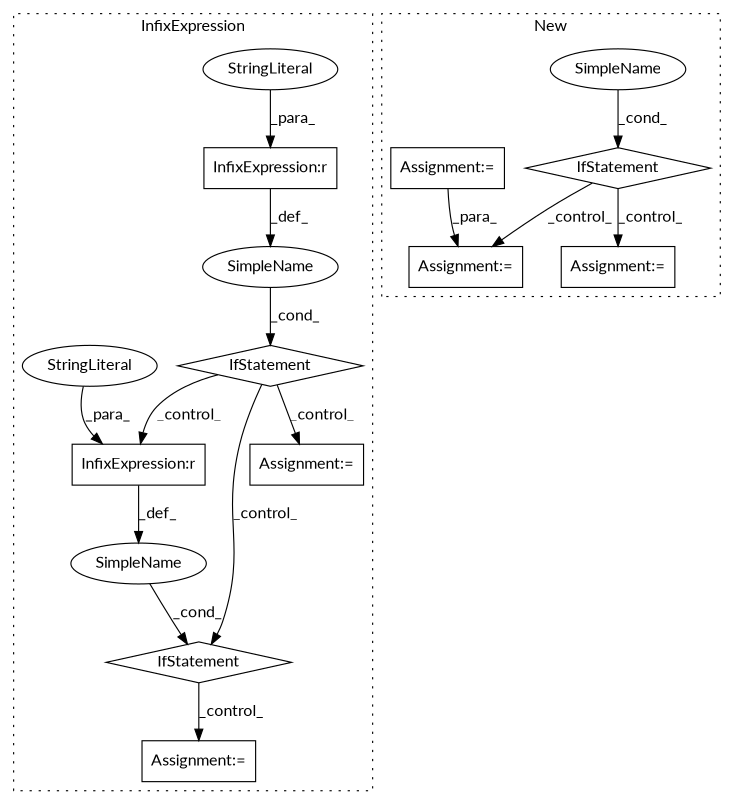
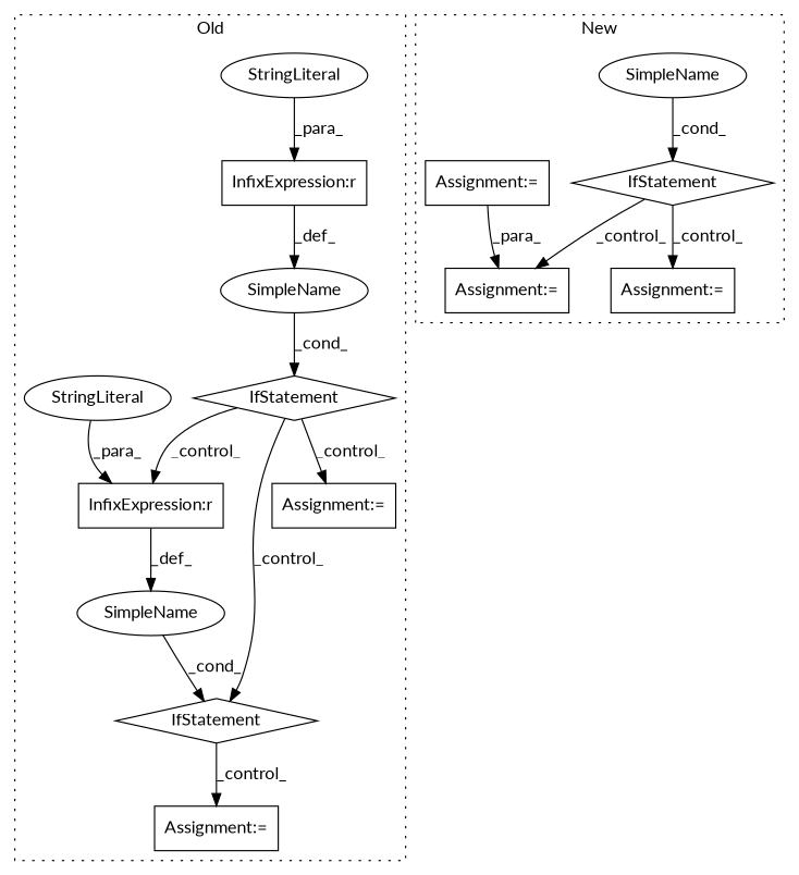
  digraph {
    fontname=Lato
    node [a=7 l=1 shape=box fontname=Lato]
    edge [fontname=Lato]
    n1 [a=25 l="4,2" label=IfStatement s="5773,5825" shape=diamond]
    n2 [label="Assignment:=" s=6219]
    n3 [a=42 label=SimpleName shape=ellipse l=""]
    n4 [label="Assignment:=" s=5955]
    n5 [a=25 l="4,2" label=IfStatement s="6040,6088" shape=diamond]
    n6 [a=42 label=SimpleName shape=ellipse l=""]
    n7 [a=27 l=4 label="InfixExpression:r" s=5796]
    n8 [a=45 l=25 label=StringLiteral s=5800 shape=ellipse]
    n9 [a=27 l=4 label="InfixExpression:r" s=6063]
    n10 [a=45 l=21 label=StringLiteral s=6067 shape=ellipse]
    n11 [a=25 l="8,2" label=IfStatement s="6343,6380" shape=diamond]
    n12 [label="Assignment:=" s=6398]
    n13 [a=42 label=SimpleName shape=ellipse l=""]
    n14 [label="Assignment:=" s=6313]
    n15 [l=14 label="Assignment:=" s=6574]
    subgraph cluster_1 {
-     label=InfixExpression
+     label=Old
      style=dotted
      n1
      n2
      n3
      n4
      n5
      n6
      n7
      n8
      n9
      n10
    }
    subgraph cluster_2 {
      label=New
      style=dotted
      n11
      n12
      n13
      n14
      n15
    }
    n1 -> n4 [label=_control_]
    n1 -> n5 [label=_control_]
    n1 -> n9 [label=_control_]
    n3 -> n1 [label=_cond_]
    n5 -> n2 [label=_control_]
    n6 -> n5 [label=_cond_]
    n7 -> n3 [label=_def_]
    n8 -> n7 [label=_para_]
    n9 -> n6 [label=_def_]
    n10 -> n9 [label=_para_]
    n11 -> n12 [label=_control_]
    n11 -> n15 [label=_control_]
    n13 -> n11 [label=_cond_]
    n14 -> n12 [label=_para_]
  }
